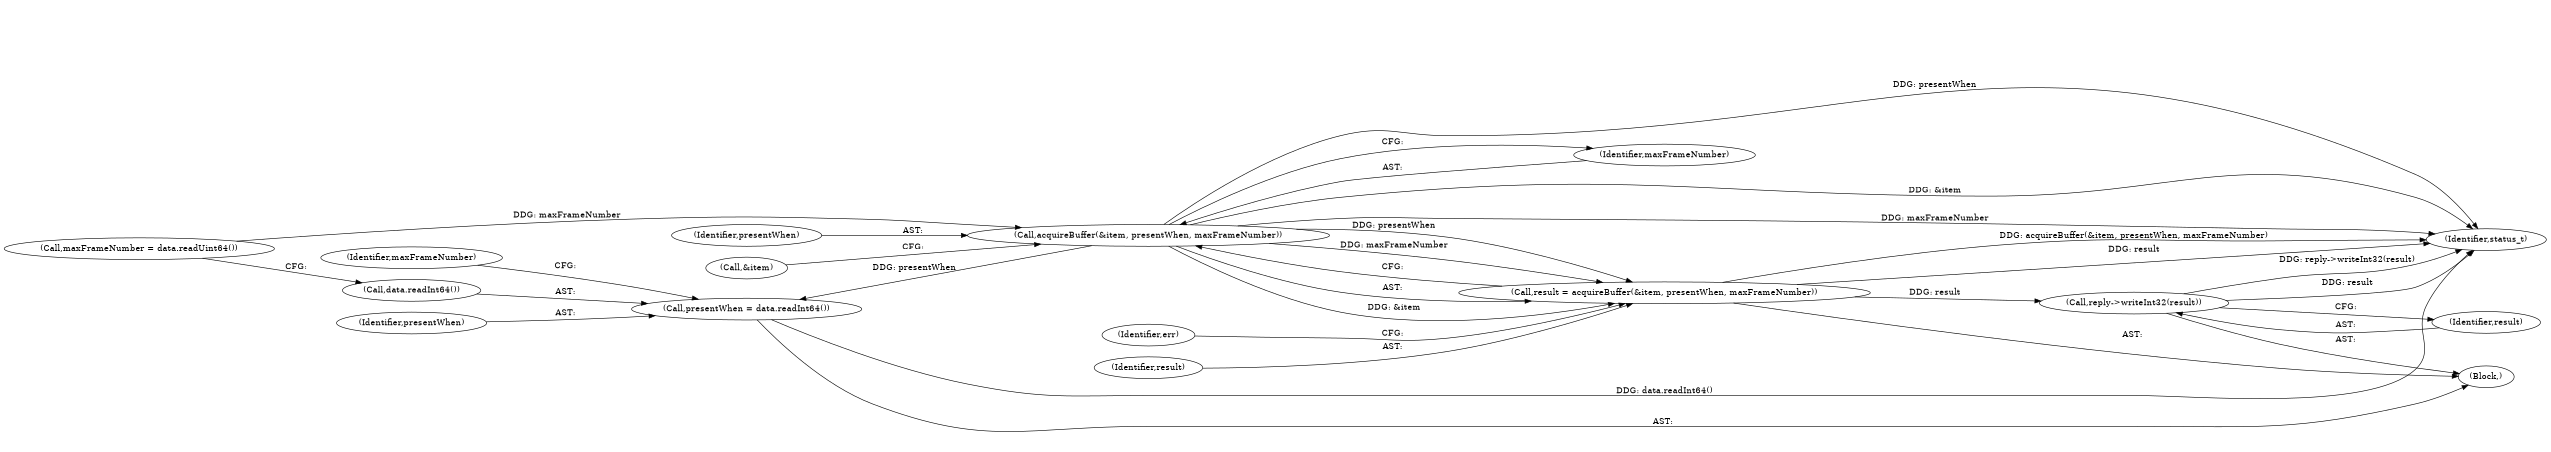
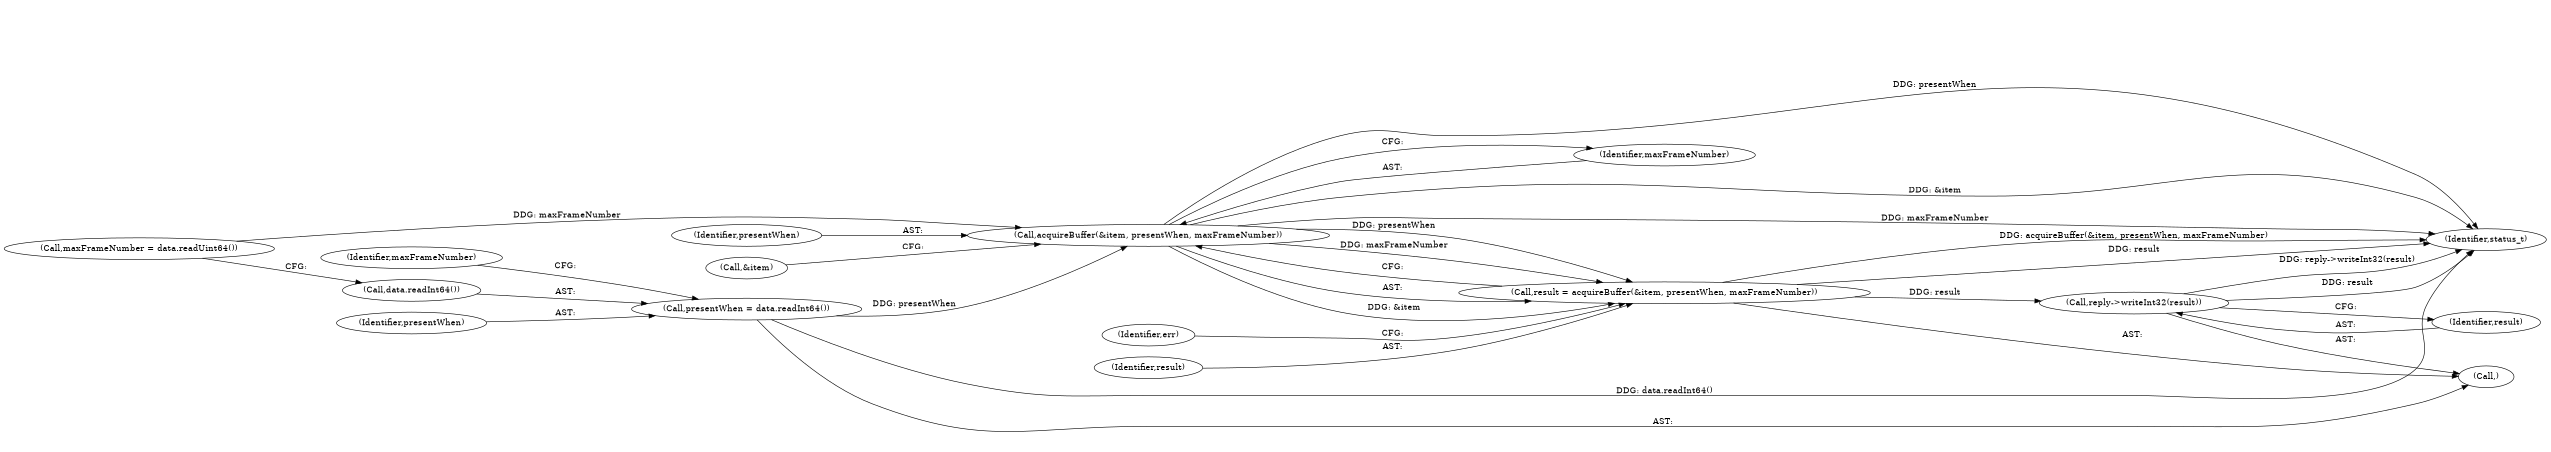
  digraph {
    rankdir=LR
    n1 [label="(Call,presentWhen = data.readInt64())"]
    n2 [label="(Call,acquireBuffer(&item, presentWhen, maxFrameNumber))"]
-   n3 [label="(Block,)"]
+   n3 [label="(Call,)"]
    n4 [label="(Identifier,status_t)"]
    n5 [label="(Call,result = acquireBuffer(&item, presentWhen, maxFrameNumber))"]
    n6 [label="(Identifier,maxFrameNumber)"]
    n7 [label="(Call,data.readInt64())"]
    n8 [label="(Call,reply->writeInt32(result))"]
    n9 [label="(Identifier,result)"]
    n10 [label="(Identifier,err)"]
    n11 [label="(Identifier,result)"]
    n12 [label="(Call,maxFrameNumber = data.readUint64())"]
    n13 [label="(Identifier,presentWhen)"]
    n14 [label="(Call,&item)"]
    n15 [label="(Identifier,presentWhen)"]
    n16 [label="(Identifier,maxFrameNumber)"]
-   n2 -> n1 [label="DDG: presentWhen"]
+   n1 -> n2 [label="DDG: presentWhen"]
    n1 -> n3 [label="AST: "]
    n1 -> n4 [label="DDG: data.readInt64()"]
    n2 -> n4 [label="DDG: presentWhen"]
    n2 -> n4 [label="DDG: &item"]
    n2 -> n4 [label="DDG: maxFrameNumber"]
    n2 -> n5 [label="AST: "]
    n2 -> n5 [label="DDG: &item"]
    n2 -> n5 [label="DDG: presentWhen"]
    n2 -> n5 [label="DDG: maxFrameNumber"]
    n2 -> n6 [label="CFG: "]
    n5 -> n2 [label="CFG: "]
    n5 -> n3 [label="AST: "]
    n5 -> n4 [label="DDG: result"]
    n5 -> n4 [label="DDG: acquireBuffer(&item, presentWhen, maxFrameNumber)"]
    n5 -> n8 [label="DDG: result"]
    n6 -> n2 [label="AST: "]
    n7 -> n1 [label="AST: "]
    n8 -> n3 [label="AST: "]
    n8 -> n4 [label="DDG: result"]
    n8 -> n4 [label="DDG: reply->writeInt32(result)"]
    n8 -> n9 [label="CFG: "]
    n9 -> n8 [label="AST: "]
    n10 -> n5 [label="CFG: "]
    n11 -> n5 [label="AST: "]
    n12 -> n2 [label="DDG: maxFrameNumber"]
    n12 -> n7 [label="CFG: "]
    n13 -> n1 [label="AST: "]
    n14 -> n2 [label="CFG: "]
    n15 -> n2 [label="AST: "]
    n16 -> n1 [label="CFG: "]
  }
